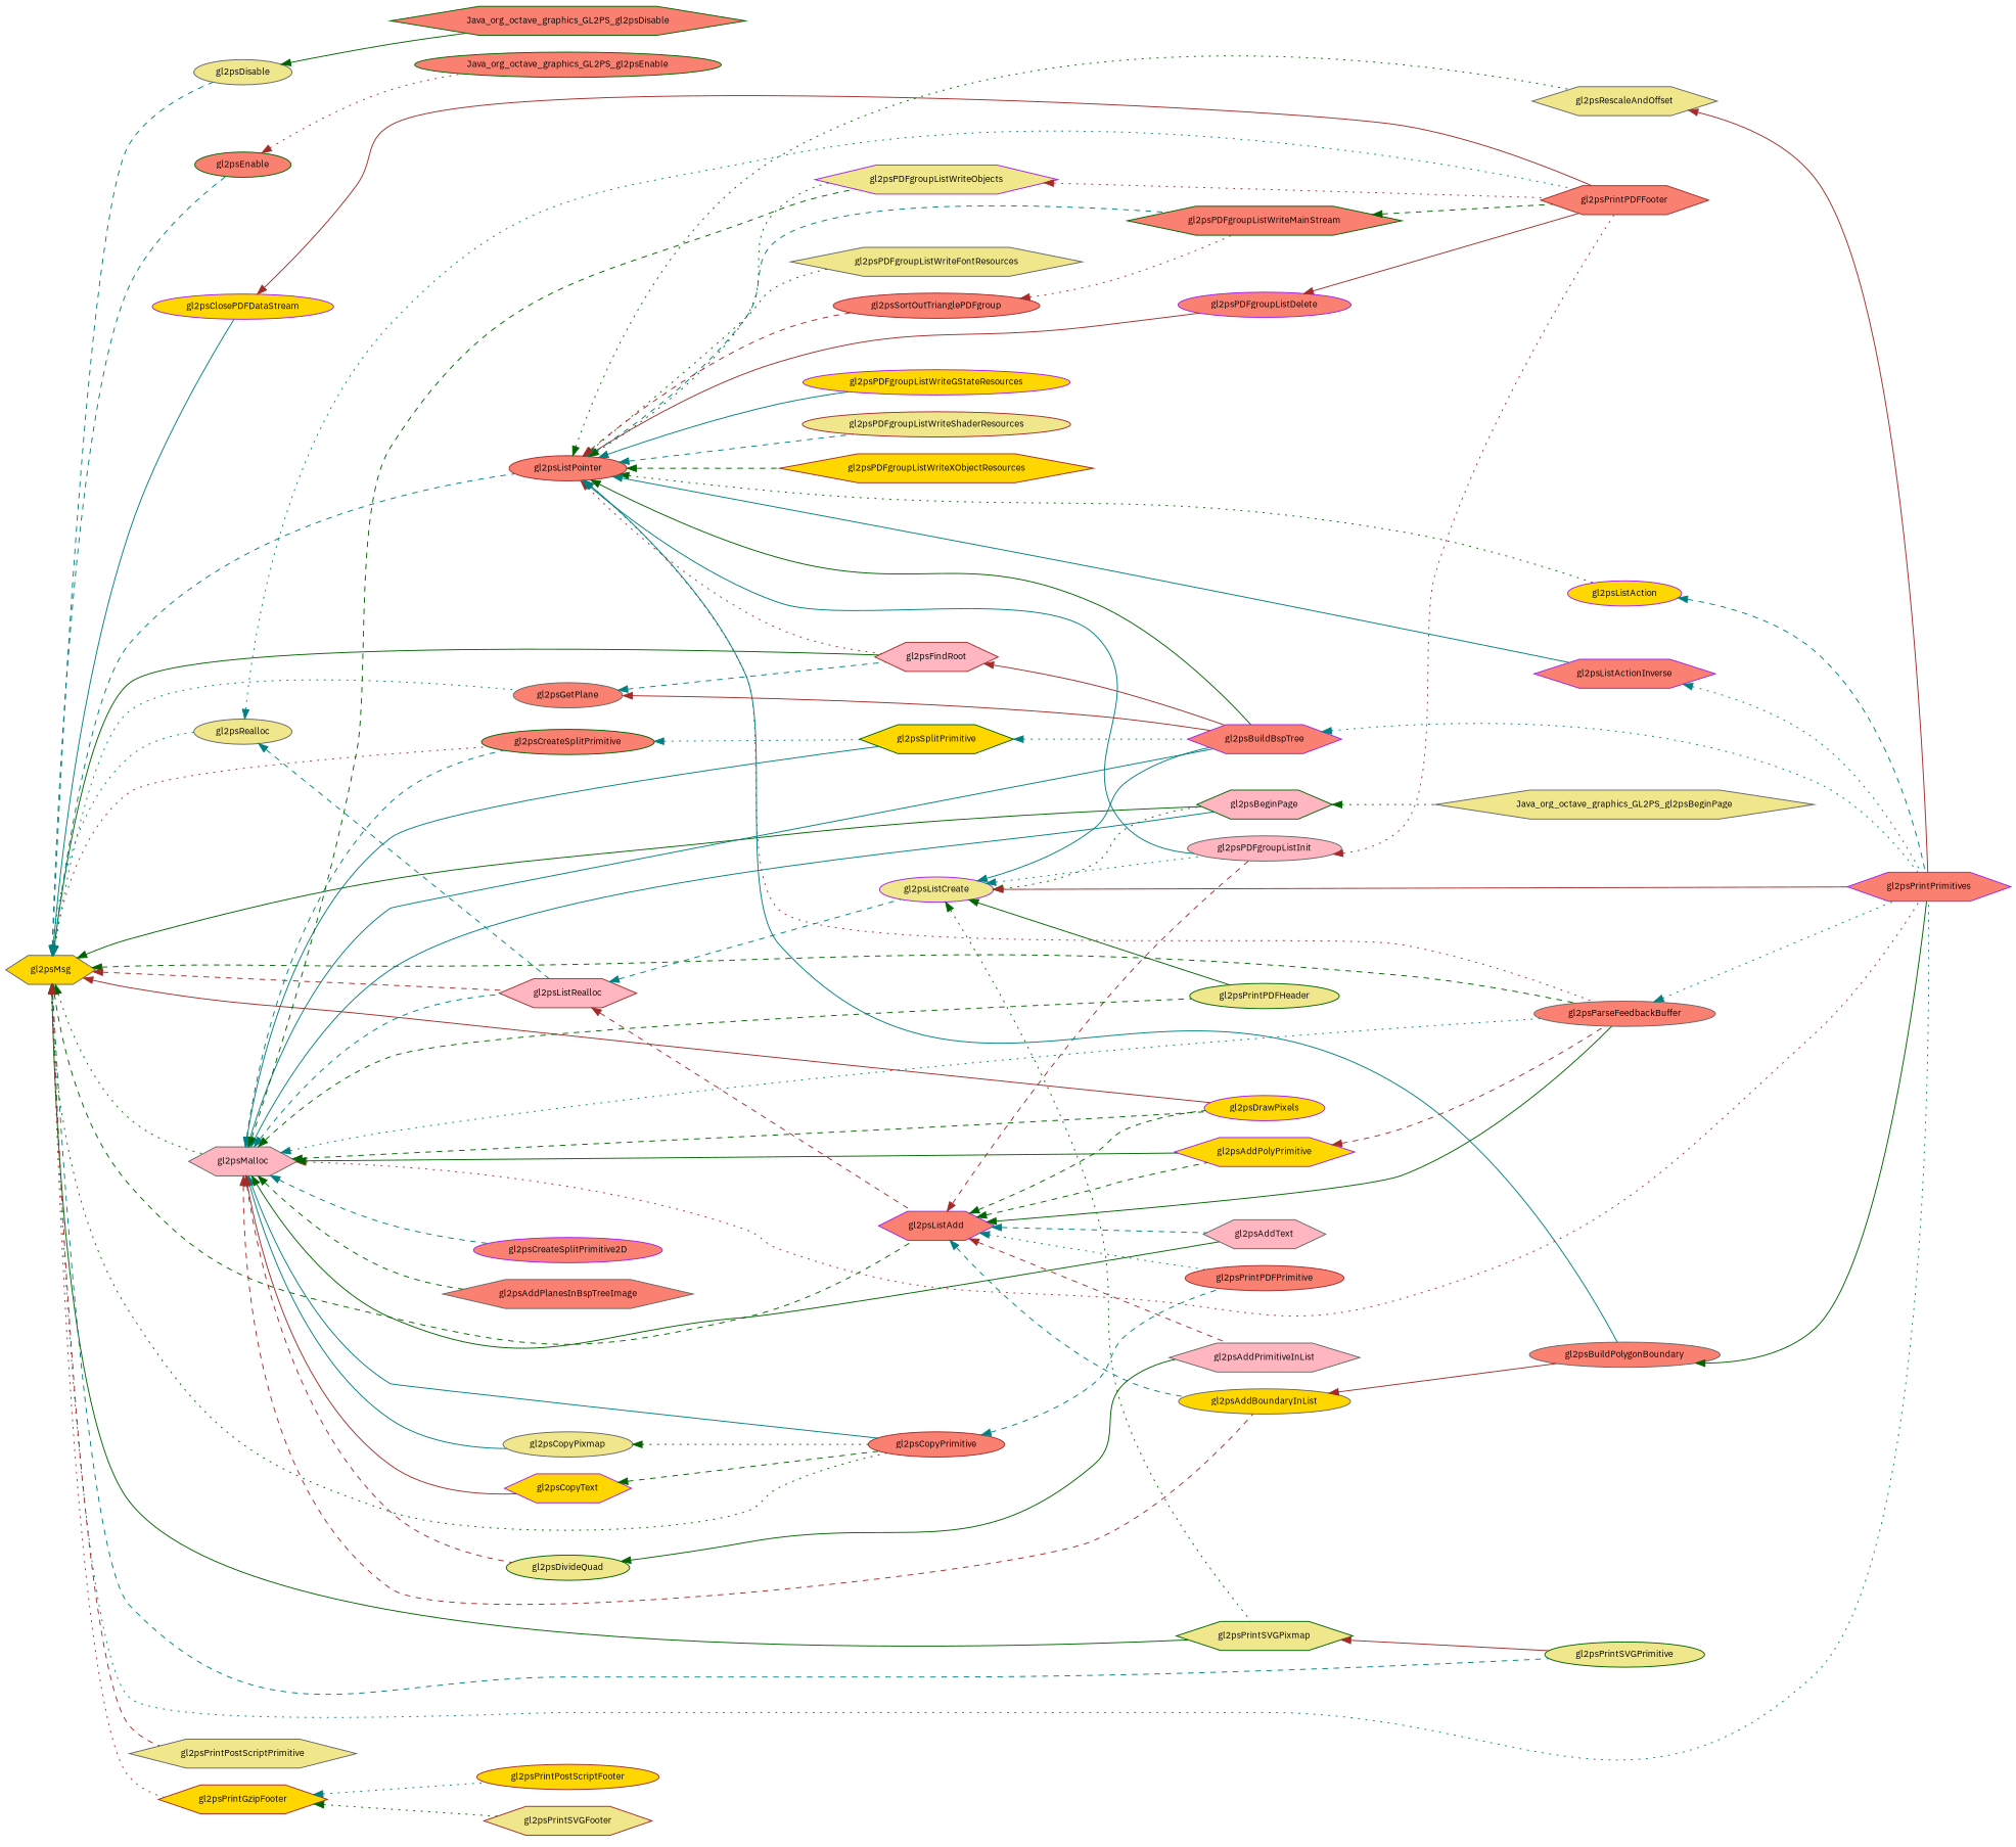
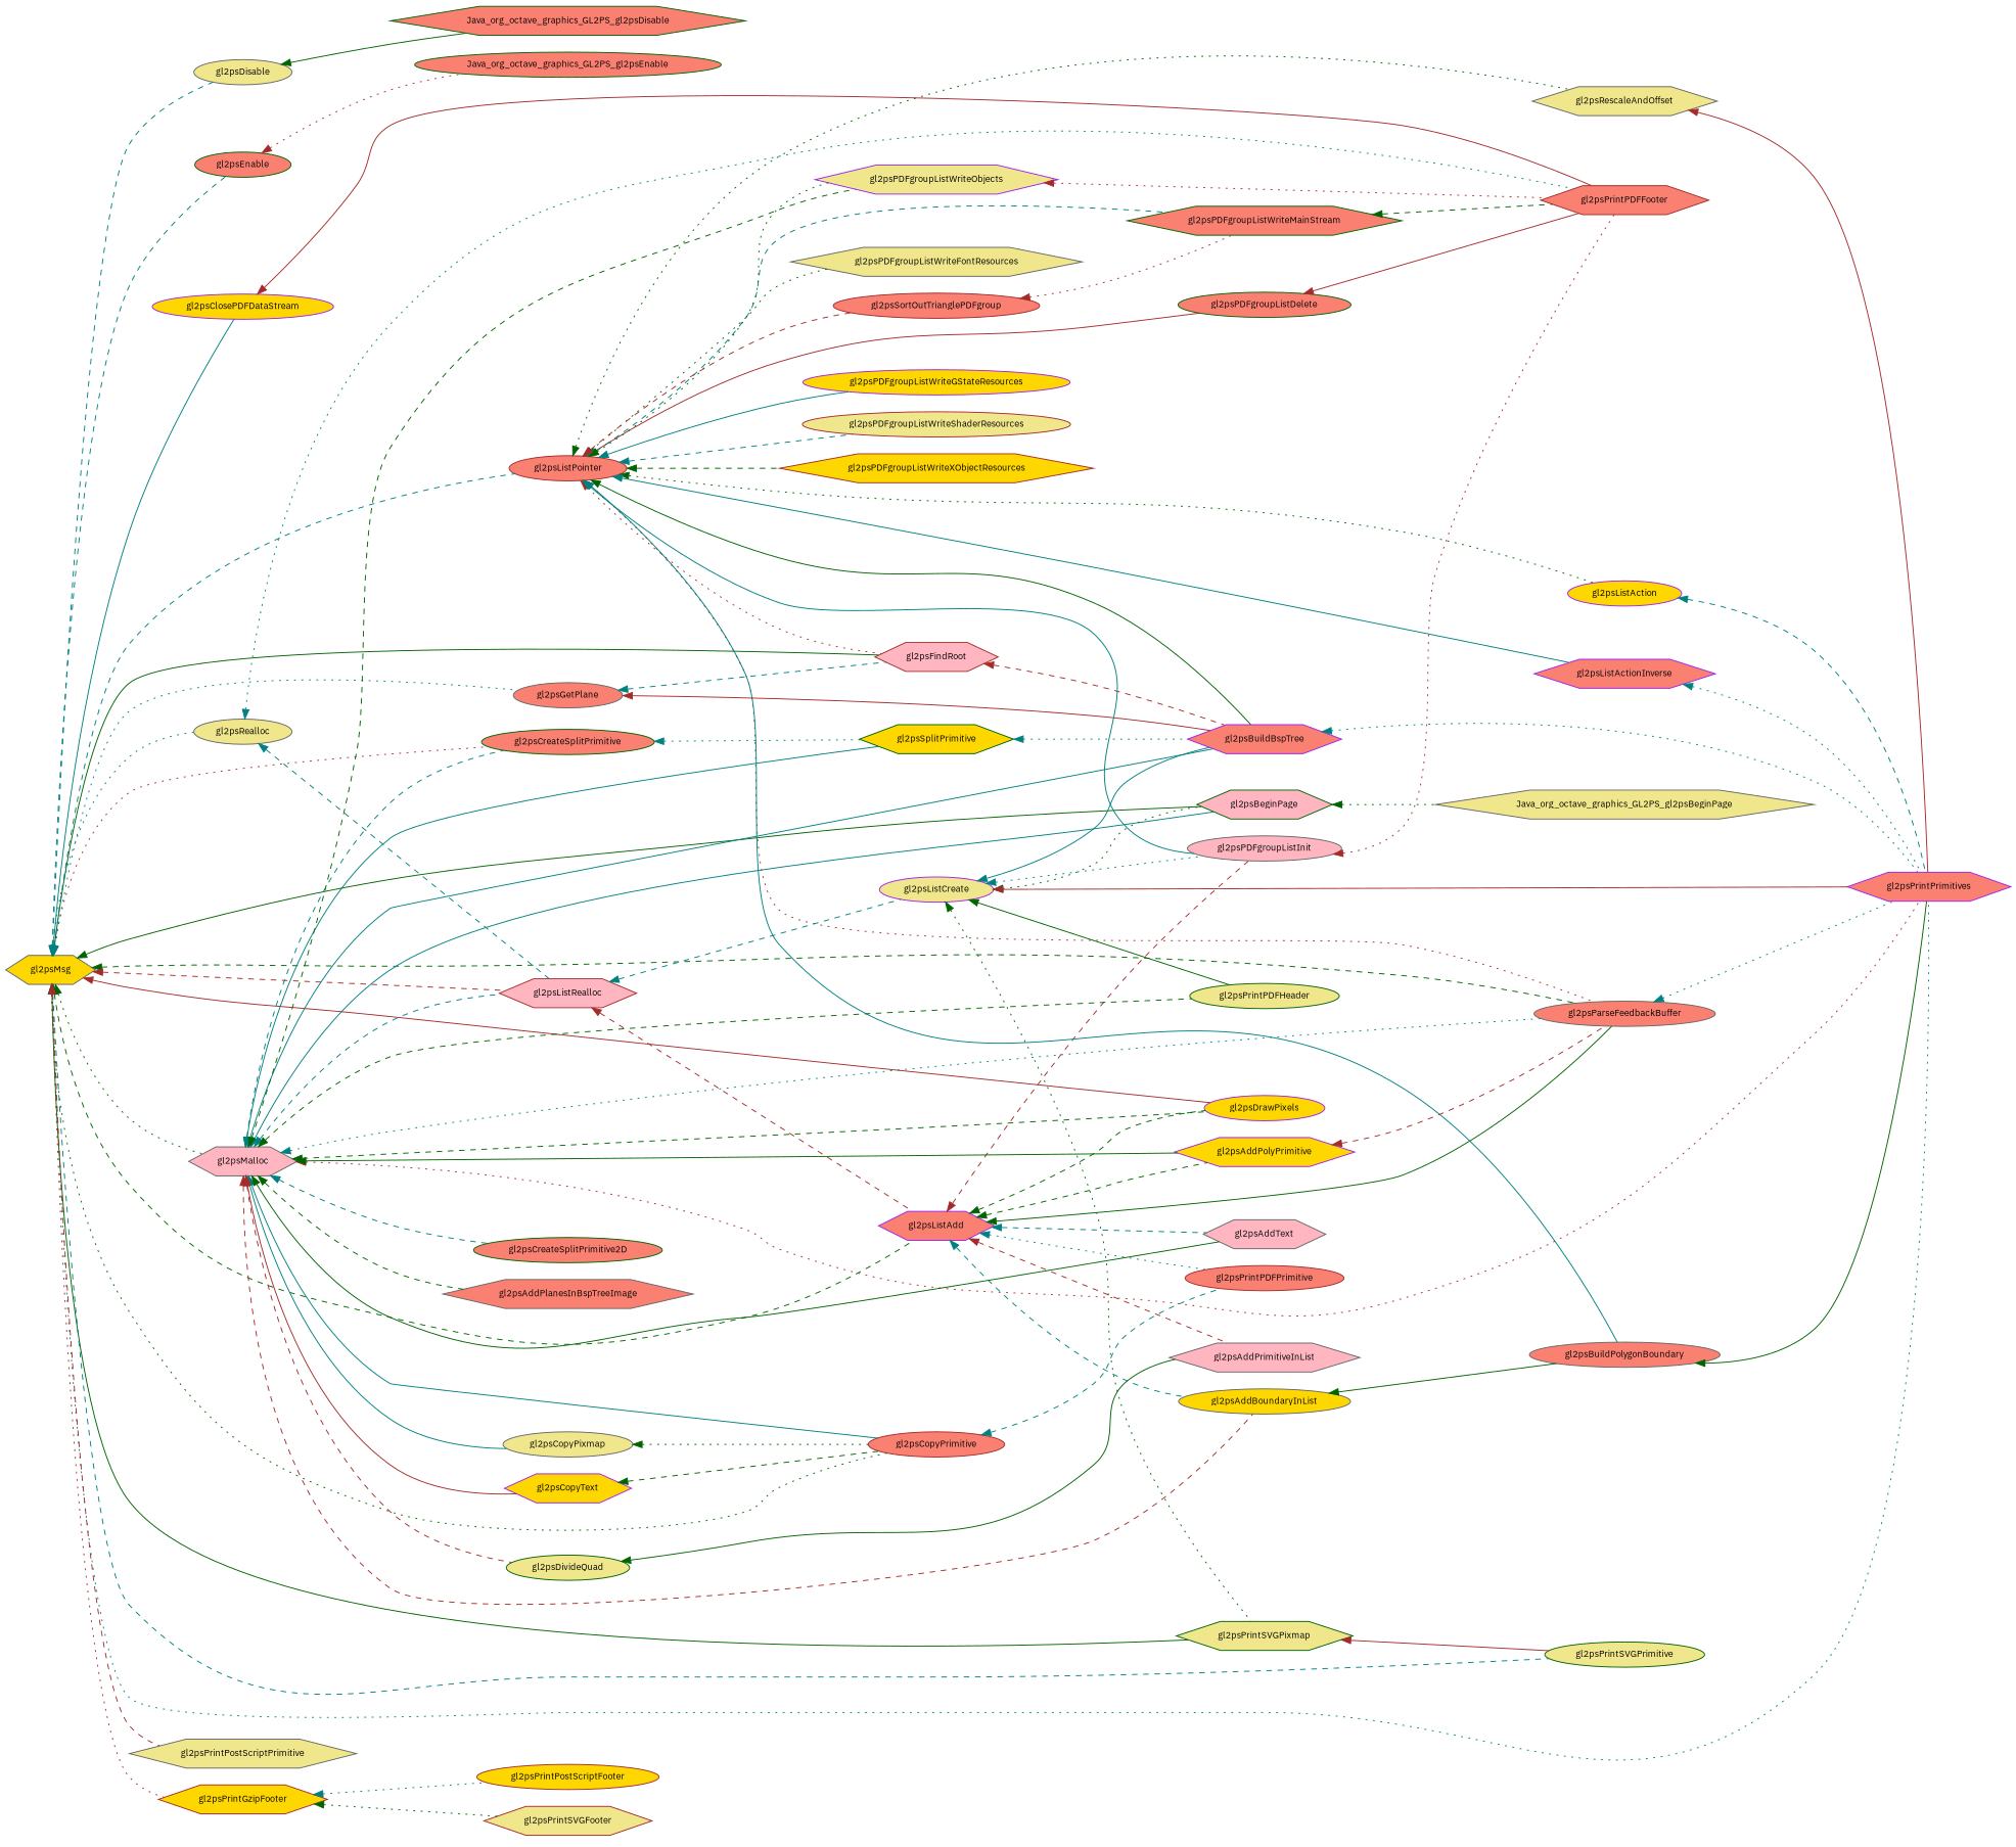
  digraph {
    fontname="IBM Plex Sans"
    rankdir=LR
    node [color=gray40 fillcolor=salmon fontname="IBM Plex Sans" fontsize=10 shape=hexagon style=filled]
    edge [color=teal dir=back fontname="IBM Plex Sans" fontsize=10 labelfontname=FreeSans labelfontsize=10 style=dashed]
    n1 [fillcolor=gold fontcolor=black height=0.2 label=gl2psMsg width=0.4]
    n2 [color=darkgreen fillcolor=lightpink height=0.2 label=gl2psBeginPage width=0.4]
    n3 [color=purple fillcolor=gold height=0.2 label=gl2psClosePDFDataStream shape=ellipse width=0.4]
    n4 [color=brown height=0.2 label=gl2psCopyPrimitive shape=ellipse width=0.4]
    n5 [color=darkgreen height=0.2 label=gl2psCreateSplitPrimitive shape=ellipse width=0.4]
    n6 [color=purple height=0.2 label=gl2psPrintPrimitives width=0.4]
    n7 [fillcolor=khaki height=0.2 label=gl2psDisable shape=ellipse width=0.4]
    n8 [color=purple fillcolor=gold height=0.2 label=gl2psDrawPixels shape=ellipse width=0.4]
    n9 [color=darkgreen height=0.2 label=gl2psEnable shape=ellipse width=0.4]
    n10 [color=brown fillcolor=lightpink height=0.2 label=gl2psFindRoot width=0.4]
    n11 [height=0.2 label=gl2psGetPlane shape=ellipse width=0.4]
    n12 [color=purple height=0.2 label=gl2psListAdd width=0.4]
    n13 [height=0.2 label=gl2psParseFeedbackBuffer shape=ellipse width=0.4]
    n14 [color=brown height=0.2 label=gl2psListPointer shape=ellipse width=0.4]
    n15 [color=brown fillcolor=lightpink height=0.2 label=gl2psListRealloc width=0.4]
    n16 [color=darkgreen fillcolor=khaki height=0.2 label=gl2psPrintSVGPixmap width=0.4]
    n17 [color=darkgreen fillcolor=khaki height=0.2 label=gl2psPrintSVGPrimitive shape=ellipse width=0.4]
    n18 [fillcolor=lightpink height=0.2 label=gl2psMalloc width=0.4]
    n19 [color=brown fillcolor=gold height=0.2 label=gl2psPrintGzipFooter width=0.4]
    n20 [fillcolor=khaki height=0.2 label=gl2psPrintPostScriptPrimitive width=0.4]
    n21 [fillcolor=khaki height=0.2 label=gl2psRealloc shape=ellipse width=0.4]
    n22 [fillcolor=khaki height=0.2 label=Java_org_octave_graphics_GL2PS_gl2psBeginPage width=0.4]
    n23 [color=brown height=0.2 label=gl2psPrintPDFFooter width=0.4]
    n24 [color=brown height=0.2 label=gl2psPrintPDFPrimitive shape=ellipse width=0.4]
    n25 [color=darkgreen fillcolor=gold height=0.2 label=gl2psSplitPrimitive width=0.4]
    n26 [color=darkgreen height=0.2 label=Java_org_octave_graphics_GL2PS_gl2psDisable width=0.4]
    n27 [color=darkgreen height=0.2 label=Java_org_octave_graphics_GL2PS_gl2psEnable shape=ellipse width=0.4]
    n28 [color=purple height=0.2 label=gl2psBuildBspTree width=0.4]
    n29 [fillcolor=gold height=0.2 label=gl2psAddBoundaryInList shape=ellipse width=0.4]
    n30 [color=purple fillcolor=gold height=0.2 label=gl2psAddPolyPrimitive width=0.4]
    n31 [fillcolor=lightpink height=0.2 label=gl2psAddPrimitiveInList width=0.4]
    n32 [fillcolor=lightpink height=0.2 label=gl2psAddText width=0.4]
    n33 [fillcolor=lightpink height=0.2 label=gl2psPDFgroupListInit shape=ellipse width=0.4]
    n34 [height=0.2 label=gl2psBuildPolygonBoundary shape=ellipse width=0.4]
    n35 [color=purple fillcolor=gold height=0.2 label=gl2psListAction shape=ellipse width=0.4]
    n36 [color=purple height=0.2 label=gl2psListActionInverse width=0.4]
-   n37 [color=purple height=0.2 label=gl2psPDFgroupListDelete shape=ellipse width=0.4]
+   n37 [color=darkgreen height=0.2 label=gl2psPDFgroupListDelete shape=ellipse width=0.4]
    n38 [fillcolor=khaki height=0.2 label=gl2psPDFgroupListWriteFontResources width=0.4]
    n39 [color=purple fillcolor=gold height=0.2 label=gl2psPDFgroupListWriteGStateResources shape=ellipse width=0.4]
    n40 [color=darkgreen height=0.2 label=gl2psPDFgroupListWriteMainStream width=0.4]
    n41 [color=purple fillcolor=khaki height=0.2 label=gl2psPDFgroupListWriteObjects width=0.4]
    n42 [color=brown fillcolor=khaki height=0.2 label=gl2psPDFgroupListWriteShaderResources shape=ellipse width=0.4]
    n43 [color=brown fillcolor=gold height=0.2 label=gl2psPDFgroupListWriteXObjectResources width=0.4]
    n44 [fillcolor=khaki height=0.2 label=gl2psRescaleAndOffset width=0.4]
    n45 [color=brown height=0.2 label=gl2psSortOutTrianglePDFgroup shape=ellipse width=0.4]
    n46 [color=purple fillcolor=khaki height=0.2 label=gl2psListCreate shape=ellipse width=0.4]
    n47 [color=darkgreen fillcolor=khaki height=0.2 label=gl2psPrintPDFHeader shape=ellipse width=0.4]
    n48 [height=0.2 label=gl2psAddPlanesInBspTreeImage width=0.4]
    n49 [fillcolor=khaki height=0.2 label=gl2psCopyPixmap shape=ellipse width=0.4]
    n50 [color=purple fillcolor=gold height=0.2 label=gl2psCopyText width=0.4]
-   n51 [color=purple height=0.2 label=gl2psCreateSplitPrimitive2D shape=ellipse width=0.4]
+   n51 [color=darkgreen height=0.2 label=gl2psCreateSplitPrimitive2D shape=ellipse width=0.4]
    n52 [color=darkgreen fillcolor=khaki height=0.2 label=gl2psDivideQuad shape=ellipse width=0.4]
    n53 [color=brown fillcolor=gold height=0.2 label=gl2psPrintPostScriptFooter shape=ellipse width=0.4]
    n54 [color=brown fillcolor=khaki height=0.2 label=gl2psPrintSVGFooter width=0.4]
    n1 -> n2 [color=darkgreen style=solid]
    n1 -> n3 [style=solid]
    n1 -> n4 [color=darkgreen style=dotted]
    n1 -> n5 [color=brown style=dotted]
    n1 -> n6 [style=dotted]
    n1 -> n7
    n1 -> n8 [color=brown style=solid]
    n1 -> n9
    n1 -> n10 [color=darkgreen style=solid]
    n1 -> n11 [style=dotted]
    n1 -> n12 [color=darkgreen]
    n1 -> n13 [color=darkgreen]
    n1 -> n14
    n1 -> n15 [color=brown]
    n1 -> n16 [color=darkgreen style=solid]
    n1 -> n17
    n1 -> n18 [color=darkgreen style=dotted]
    n1 -> n19 [color=brown style=dotted]
    n1 -> n20 [color=brown]
    n1 -> n21 [style=dotted]
    n2 -> n22 [color=darkgreen style=dotted]
    n3 -> n23 [color=brown style=solid]
    n4 -> n24
    n5 -> n25 [style=dotted]
    n7 -> n26 [color=darkgreen style=solid]
    n9 -> n27 [color=brown style=dotted]
-   n10 -> n28 [color=brown style=solid]
+   n10 -> n28 [color=brown]
    n11 -> n10
    n11 -> n28 [color=brown style=solid]
    n12 -> n8 [color=darkgreen]
    n12 -> n13 [color=darkgreen style=solid]
    n12 -> n24 [style=dotted]
    n12 -> n29
    n12 -> n30 [color=darkgreen]
    n12 -> n31 [color=brown]
    n12 -> n32
    n12 -> n33 [color=brown]
    n13 -> n6 [style=dotted]
    n14 -> n10 [color=brown style=dotted]
    n14 -> n13 [color=brown style=dotted]
    n14 -> n28 [color=darkgreen style=solid]
    n14 -> n33 [style=solid]
    n14 -> n34 [style=solid]
    n14 -> n35 [color=darkgreen style=dotted]
    n14 -> n36 [style=solid]
    n14 -> n37 [color=brown style=solid]
    n14 -> n38 [color=darkgreen style=dotted]
    n14 -> n39 [style=solid]
    n14 -> n40
    n14 -> n41 [color=darkgreen style=dotted]
    n14 -> n42
    n14 -> n43 [color=darkgreen]
    n14 -> n44 [color=darkgreen style=dotted]
    n14 -> n45 [color=brown]
    n15 -> n12 [color=brown]
    n15 -> n46
    n16 -> n17 [color=brown style=solid]
    n18 -> n2 [style=solid]
    n18 -> n4 [style=solid]
    n18 -> n5
    n18 -> n6 [color=brown style=dotted]
    n18 -> n8 [color=darkgreen]
    n18 -> n13 [style=dotted]
    n18 -> n15
    n18 -> n25 [style=solid]
    n18 -> n28 [style=solid]
    n18 -> n29 [color=brown]
    n18 -> n30 [color=darkgreen style=solid]
    n18 -> n32 [color=darkgreen style=solid]
    n18 -> n41 [color=darkgreen]
    n18 -> n47 [color=darkgreen]
    n18 -> n48 [color=darkgreen]
    n18 -> n49 [style=solid]
    n18 -> n50 [color=brown style=solid]
    n18 -> n51
    n18 -> n52 [color=brown]
    n19 -> n53 [style=dotted]
    n19 -> n54 [color=darkgreen style=dotted]
    n21 -> n15
    n21 -> n23 [style=dotted]
    n25 -> n28 [style=dotted]
    n28 -> n6 [style=dotted]
-   n29 -> n34 [color=brown style=solid]
+   n29 -> n34 [color=darkgreen style=solid]
    n30 -> n13 [color=brown]
    n33 -> n23 [color=brown style=dotted]
    n34 -> n6 [color=darkgreen style=solid]
    n35 -> n6
    n36 -> n6 [style=dotted]
    n37 -> n23 [color=brown style=solid]
    n40 -> n23 [color=darkgreen]
    n41 -> n23 [color=brown style=dotted]
    n44 -> n6 [color=brown style=solid]
    n45 -> n40 [color=brown style=dotted]
    n46 -> n2 [color=darkgreen style=dotted]
    n46 -> n6 [color=brown style=solid]
    n46 -> n16 [color=darkgreen style=dotted]
    n46 -> n28 [style=solid]
    n46 -> n33 [style=dotted]
    n46 -> n47 [color=darkgreen style=solid]
    n49 -> n4 [color=darkgreen style=dotted]
    n50 -> n4 [color=darkgreen]
    n52 -> n31 [color=darkgreen style=solid]
  }
